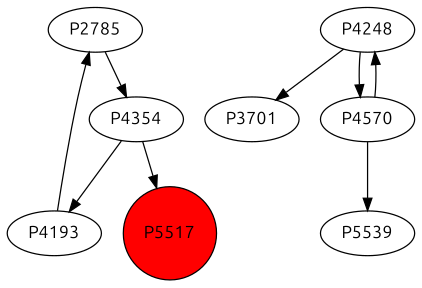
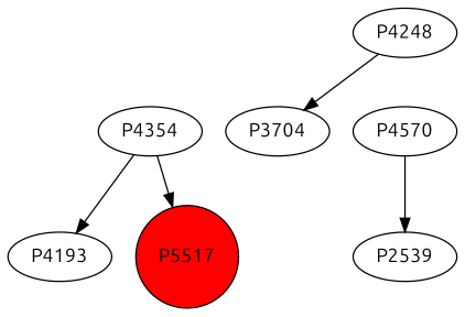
  digraph {
    fontname=Ubuntu
    node [fontname=Ubuntu]
    edge [fontname=Ubuntu]
-   P2785
    P4354
    P4193
    P5517 [fillcolor=red shape=circle style=filled]
    n5 [label=P4248]
-   P3701
+   P3701 [label=P3704]
    P4570
-   P5539
-   P2785 -> P4354
+   P5539 [label=P2539]
    P4354 -> P4193
    P4354 -> P5517
-   P4193 -> P2785
    n5 -> P3701
-   n5 -> P4570
-   P4570 -> n5
    P4570 -> P5539
  }
